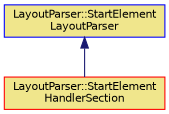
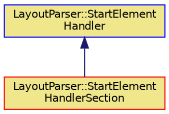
  digraph {
    node [fillcolor=khaki fontname=Helvetica fontsize=10 shape=record style=filled]
    n1 [color=red fontcolor=black height=0.2 label="LayoutParser::StartElement\lHandlerSection" width=0.4]
-   n2 [color=blue height=0.2 label="LayoutParser::StartElement\lLayoutParser" width=0.4]
+   n2 [color=blue height=0.2 label="LayoutParser::StartElement\lHandler" width=0.4]
    n2 -> n1 [color=midnightblue dir=back fontname=Helvetica fontsize=10 labelfontname=Helvetica labelfontsize=10 style=solid]
  }
